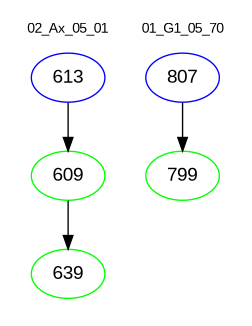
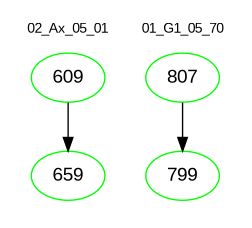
  digraph {
    fontname="Liberation Sans"
    node [color=green fontname="Liberation Sans"]
    edge [color=black fontname="Liberation Sans"]
-   n1 [color=blue label=613]
    n2 [label=609]
-   n3 [label=639]
-   n4 [color=blue label=807]
+   n3 [label=659]
+   n4 [label=807]
    n5 [label=799]
    subgraph cluster_1 {
      color=white
      fontsize=10
      label="02_Ax_05_01"
-     n1
      n2
      n3
    }
    subgraph cluster_2 {
      color=white
      fontsize=10
      label="01_G1_05_70"
      n4
      n5
    }
-   n1 -> n2
    n2 -> n3
    n4 -> n5
  }
